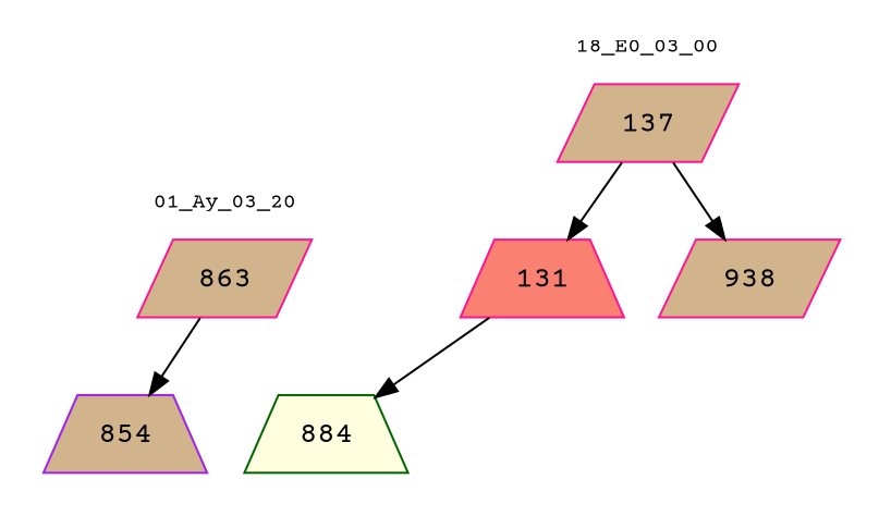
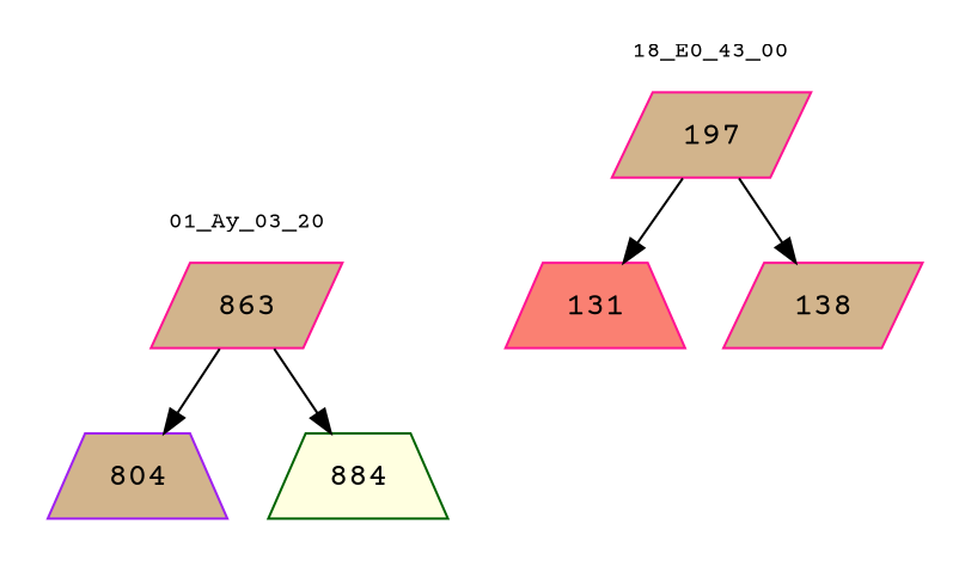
  digraph {
    fontname="Courier Prime"
    node [color=deeppink fillcolor=tan fontname="Courier Prime" shape=parallelogram style=filled]
    edge [color=black fontname="Courier Prime"]
    n1 [label=863]
-   n2 [color=purple label=854 shape=trapezium]
+   n2 [color=purple label=804 shape=trapezium]
    n3 [color=darkgreen fillcolor=lightyellow label=884 shape=trapezium]
-   n4 [label=137]
+   n4 [label=197]
    n5 [fillcolor=salmon label=131 shape=trapezium]
-   n6 [label=938]
+   n6 [label=138]
    subgraph cluster_1 {
      color=white
      fontsize=10
      label="01_Ay_03_20"
      n1
      n2
      n3
    }
    subgraph cluster_2 {
      color=white
      fontsize=10
-     label="18_E0_03_00"
+     label="18_E0_43_00"
      n4
      n5
      n6
    }
    n1 -> n2
-   n5 -> n3
+   n1 -> n3
    n4 -> n5
    n4 -> n6
  }
